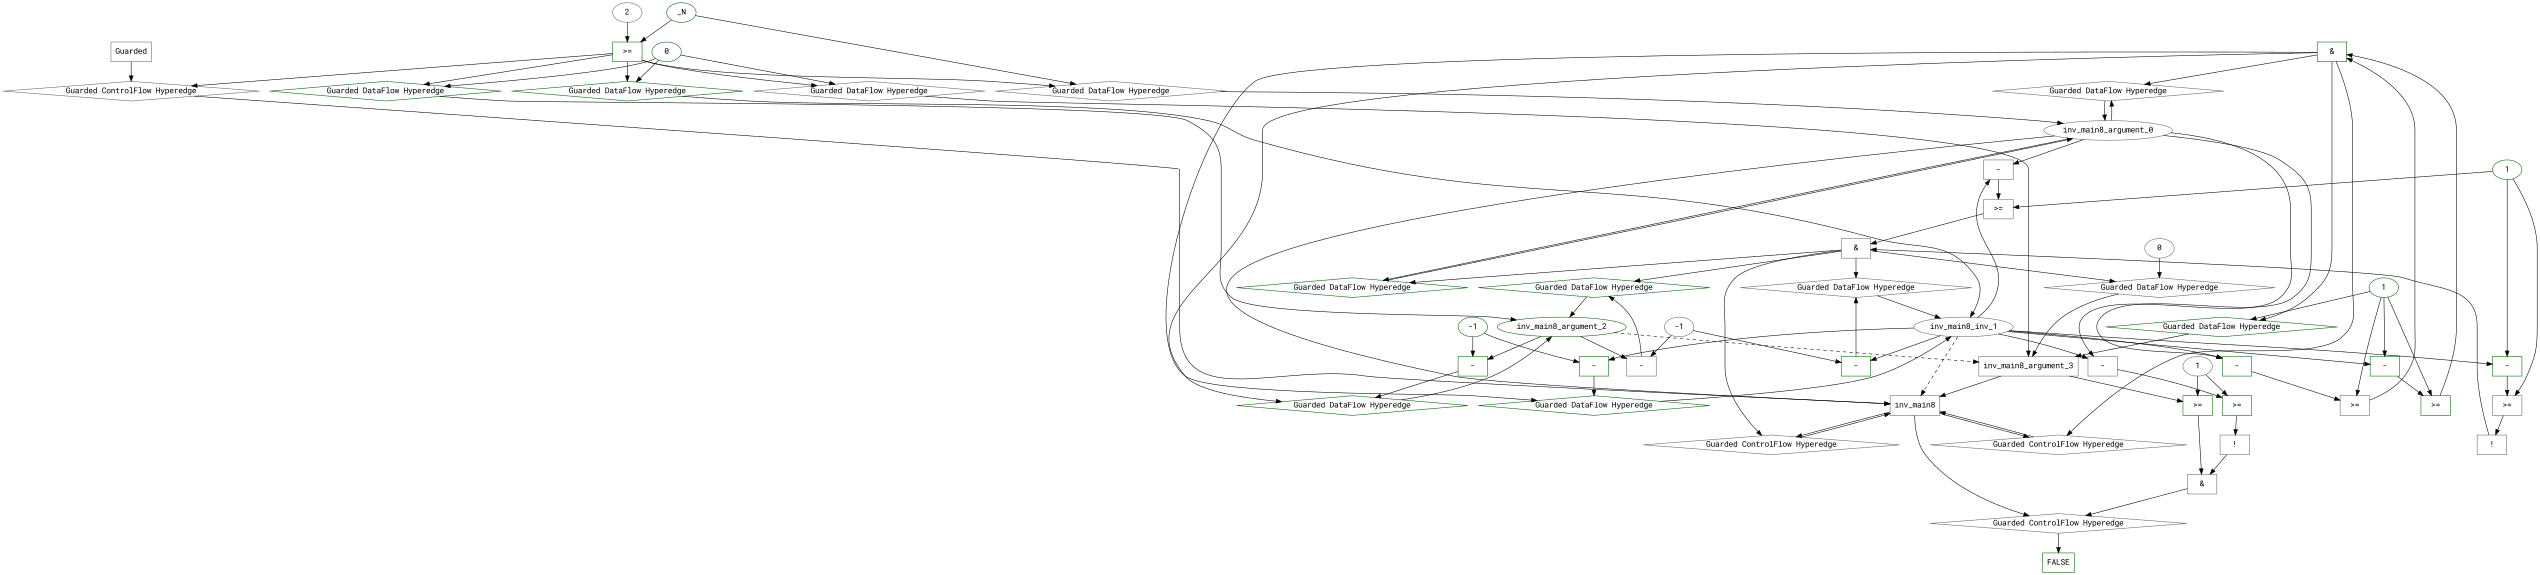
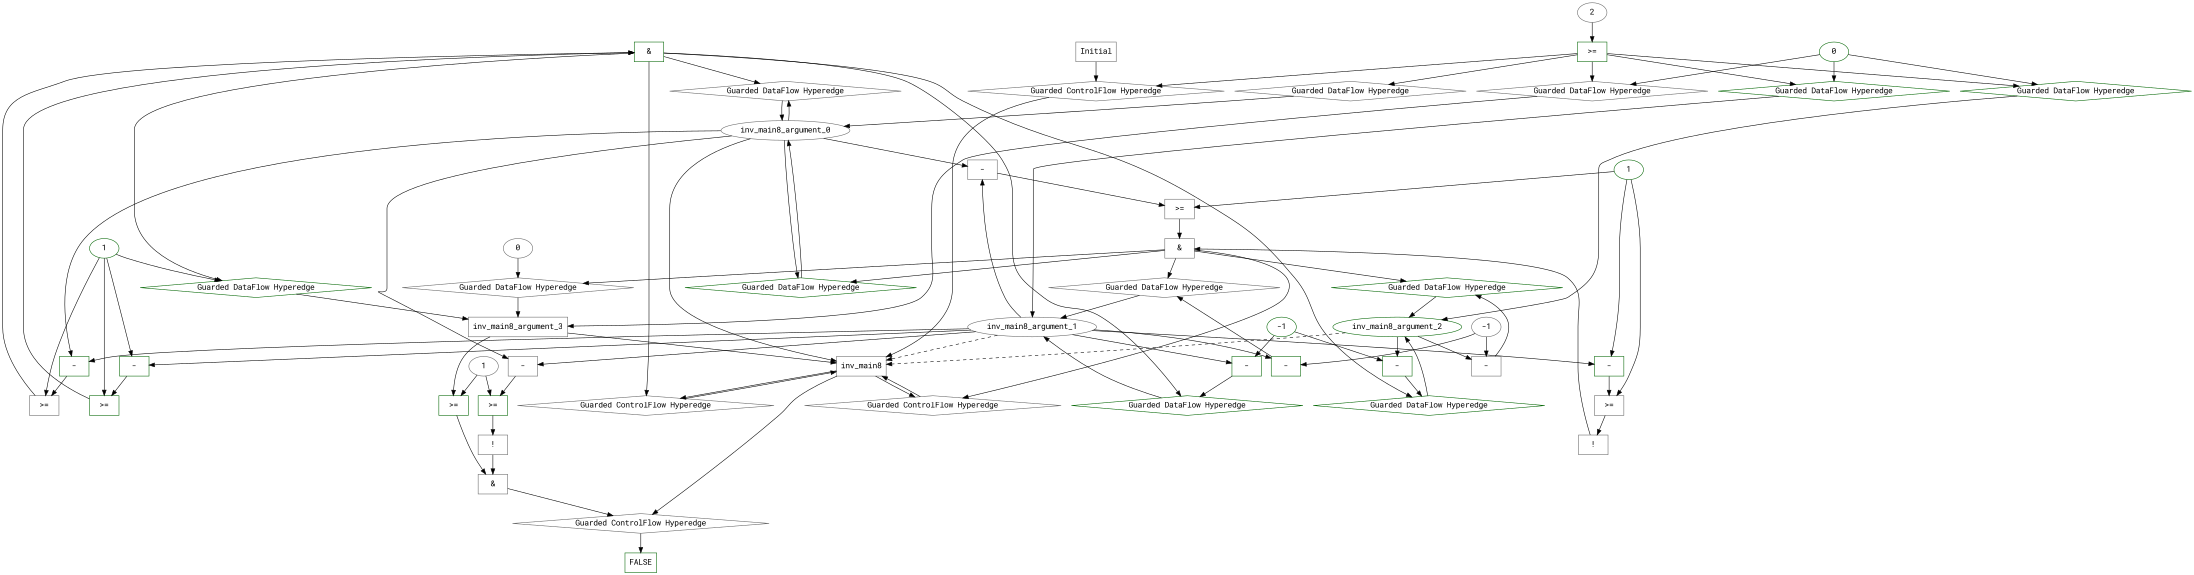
  digraph {
    fontname="Roboto Mono"
    node [color=gray40 fontname="Roboto Mono" shape=rect]
    edge [fontname="Roboto Mono"]
    n1 [label=inv_main8]
    n2 [label="Guarded ControlFlow Hyperedge" shape=diamond]
    n3 [label="Guarded ControlFlow Hyperedge" shape=diamond]
    n4 [label="Guarded ControlFlow Hyperedge" shape=diamond]
    n5 [color=darkgreen label=FALSE]
-   n6 [label=Guarded]
+   n6 [label=Initial]
    n7 [label="Guarded ControlFlow Hyperedge" shape=diamond]
    n8 [label=inv_main8_argument_0 shape=oval]
    n9 [color=darkgreen label="-"]
    n10 [label="-"]
    n11 [label="-"]
    n12 [label="Guarded DataFlow Hyperedge" shape=diamond]
    n13 [color=darkgreen label="Guarded DataFlow Hyperedge" shape=diamond]
    n14 [label=">="]
    n15 [label=">="]
    n16 [color=darkgreen label=">="]
-   n17 [label=inv_main8_inv_1 shape=oval]
+   n17 [label=inv_main8_argument_1 shape=oval]
    n18 [color=darkgreen label="-"]
    n19 [color=darkgreen label="-"]
    n20 [color=darkgreen label="-"]
    n21 [color=darkgreen label="-"]
    n22 [color=darkgreen label=">="]
    n23 [color=darkgreen label="Guarded DataFlow Hyperedge" shape=diamond]
    n24 [label=">="]
    n25 [label="Guarded DataFlow Hyperedge" shape=diamond]
    n26 [color=darkgreen label=inv_main8_argument_2 shape=oval]
    n27 [color=darkgreen label="-"]
    n28 [label="-"]
    n29 [color=darkgreen label="Guarded DataFlow Hyperedge" shape=diamond]
    n30 [color=darkgreen label="Guarded DataFlow Hyperedge" shape=diamond]
    n31 [label=inv_main8_argument_3 shape=box]
    n32 [color=darkgreen label=">="]
    n33 [label="&"]
    n34 [color=darkgreen label=">="]
    n35 [label="Guarded DataFlow Hyperedge" shape=diamond]
    n36 [color=darkgreen label="Guarded DataFlow Hyperedge" shape=diamond]
    n37 [color=darkgreen label="Guarded DataFlow Hyperedge" shape=diamond]
    n38 [label="Guarded DataFlow Hyperedge" shape=diamond]
    n39 [label=2 shape=""]
-   n40 [color=darkgreen label=_N shape=""]
    n41 [color=darkgreen label=0 shape=""]
    n42 [color=darkgreen label="&"]
    n43 [color=darkgreen label="Guarded DataFlow Hyperedge" shape=diamond]
    n44 [color=darkgreen label=1 shape=""]
    n45 [color=darkgreen label=-1 shape=""]
    n46 [label="&"]
    n47 [label="Guarded DataFlow Hyperedge" shape=diamond]
    n48 [label="!"]
    n49 [color=darkgreen label=1 shape=""]
    n50 [label=-1 shape=""]
    n51 [label=0 shape=""]
    n52 [label=1 shape=""]
    n53 [label="!"]
    n1 -> n2
    n1 -> n3
    n1 -> n4
    n2 -> n1
    n3 -> n1
    n4 -> n5
    n6 -> n7
    n7 -> n1
    n8 -> n1 [style=solid]
    n8 -> n9
    n8 -> n10
    n8 -> n11
    n8 -> n12
    n8 -> n13
    n9 -> n14
    n10 -> n15
    n11 -> n16
    n12 -> n8
    n13 -> n8
    n14 -> n42
    n15 -> n46
    n16 -> n53
    n17 -> n1 [style=dashed]
    n17 -> n9
    n17 -> n10
    n17 -> n11
    n17 -> n18
    n17 -> n19
    n17 -> n20
    n17 -> n21
    n18 -> n22
    n19 -> n23
    n20 -> n24
    n21 -> n25
    n22 -> n42
    n23 -> n17
    n24 -> n48
    n25 -> n17
-   n26 -> n31 [style=dashed]
+   n26 -> n1 [style=dashed]
    n26 -> n27
    n26 -> n28
    n27 -> n29
    n28 -> n30
    n29 -> n26
    n30 -> n26
    n31 -> n1 [style=solid]
    n31 -> n32
    n32 -> n33
    n33 -> n4
    n34 -> n7
    n34 -> n35
    n34 -> n36
    n34 -> n37
    n34 -> n38
    n35 -> n8
    n36 -> n17
    n37 -> n26
    n38 -> n31
    n39 -> n34
-   n40 -> n34
-   n40 -> n35
    n41 -> n36
    n41 -> n37
    n41 -> n38
    n42 -> n2
    n42 -> n12
    n42 -> n23
    n42 -> n29
    n42 -> n43
    n43 -> n31
    n44 -> n14
    n44 -> n18
    n44 -> n22
    n44 -> n43
    n45 -> n19
    n45 -> n27
    n46 -> n3
    n46 -> n13
    n46 -> n25
    n46 -> n30
    n46 -> n47
    n47 -> n31
    n48 -> n46
    n49 -> n15
    n49 -> n20
    n49 -> n24
    n50 -> n21
    n50 -> n28
    n51 -> n47
    n52 -> n16
    n52 -> n32
    n53 -> n33
  }
